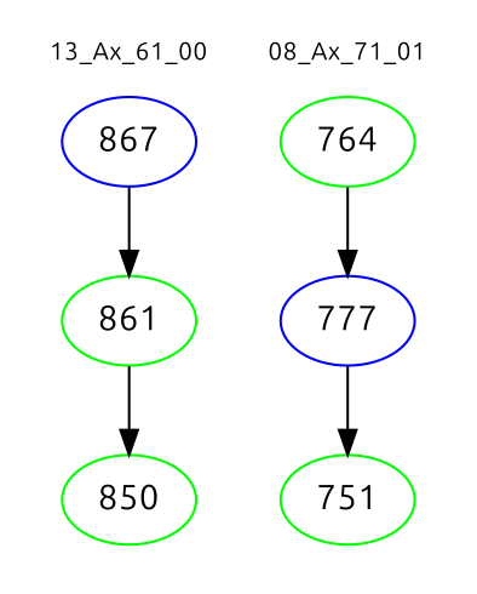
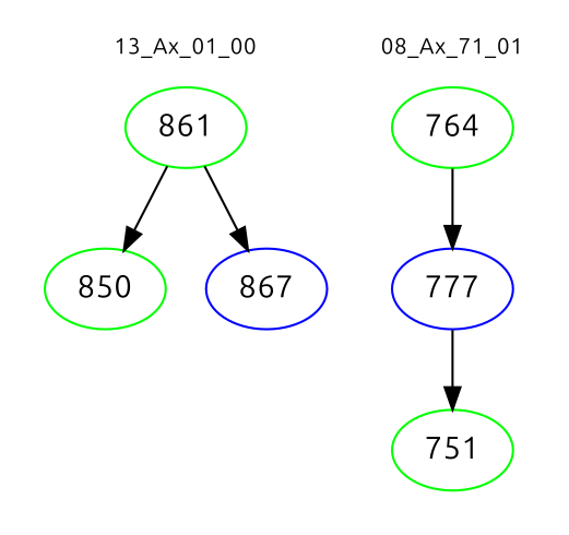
  digraph {
    fontname=Ubuntu
    node [color=green fontname=Ubuntu]
    edge [color=black fontname=Ubuntu]
    n1 [label=861]
    n2 [label=850]
    n3 [color=blue label=867]
    n4 [label=764]
    n5 [label=751]
    n6 [color=blue label=777]
    subgraph cluster_1 {
      color=white
      fontsize=10
-     label="13_Ax_61_00"
+     label="13_Ax_01_00"
      n1
      n2
      n3
    }
    subgraph cluster_2 {
      color=white
      fontsize=10
      label="08_Ax_71_01"
      n4
      n5
      n6
    }
    n1 -> n2
-   n3 -> n1
+   n1 -> n3
    n4 -> n6
    n6 -> n5
  }
